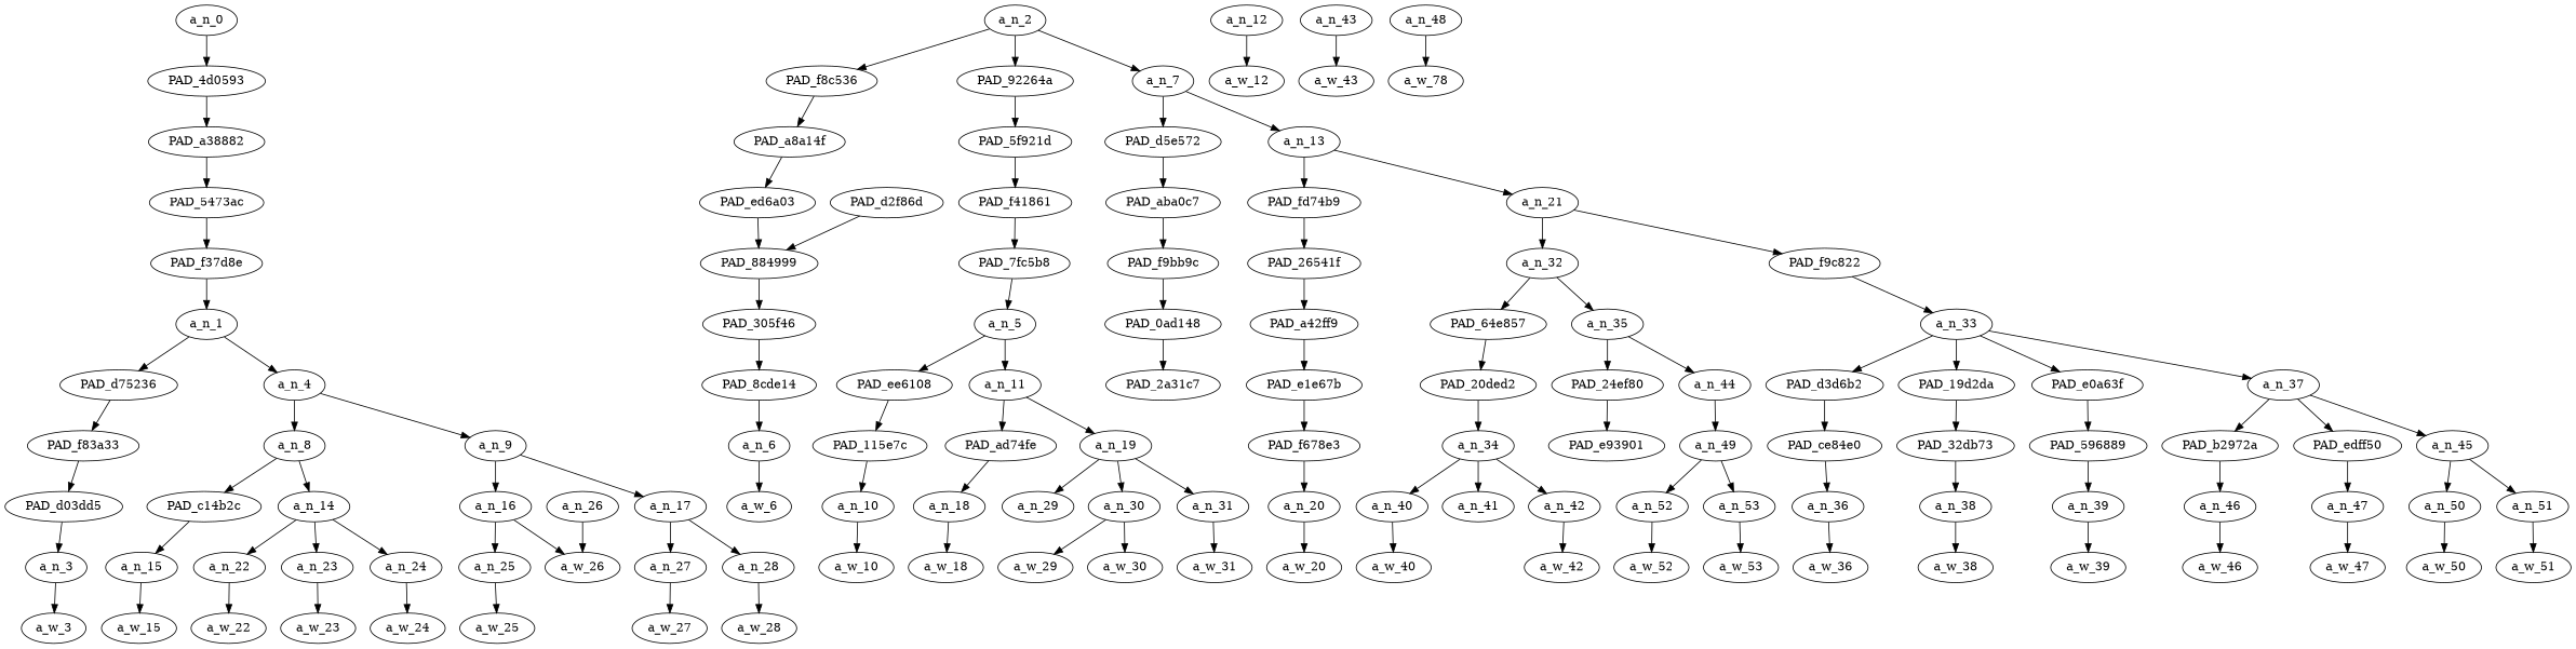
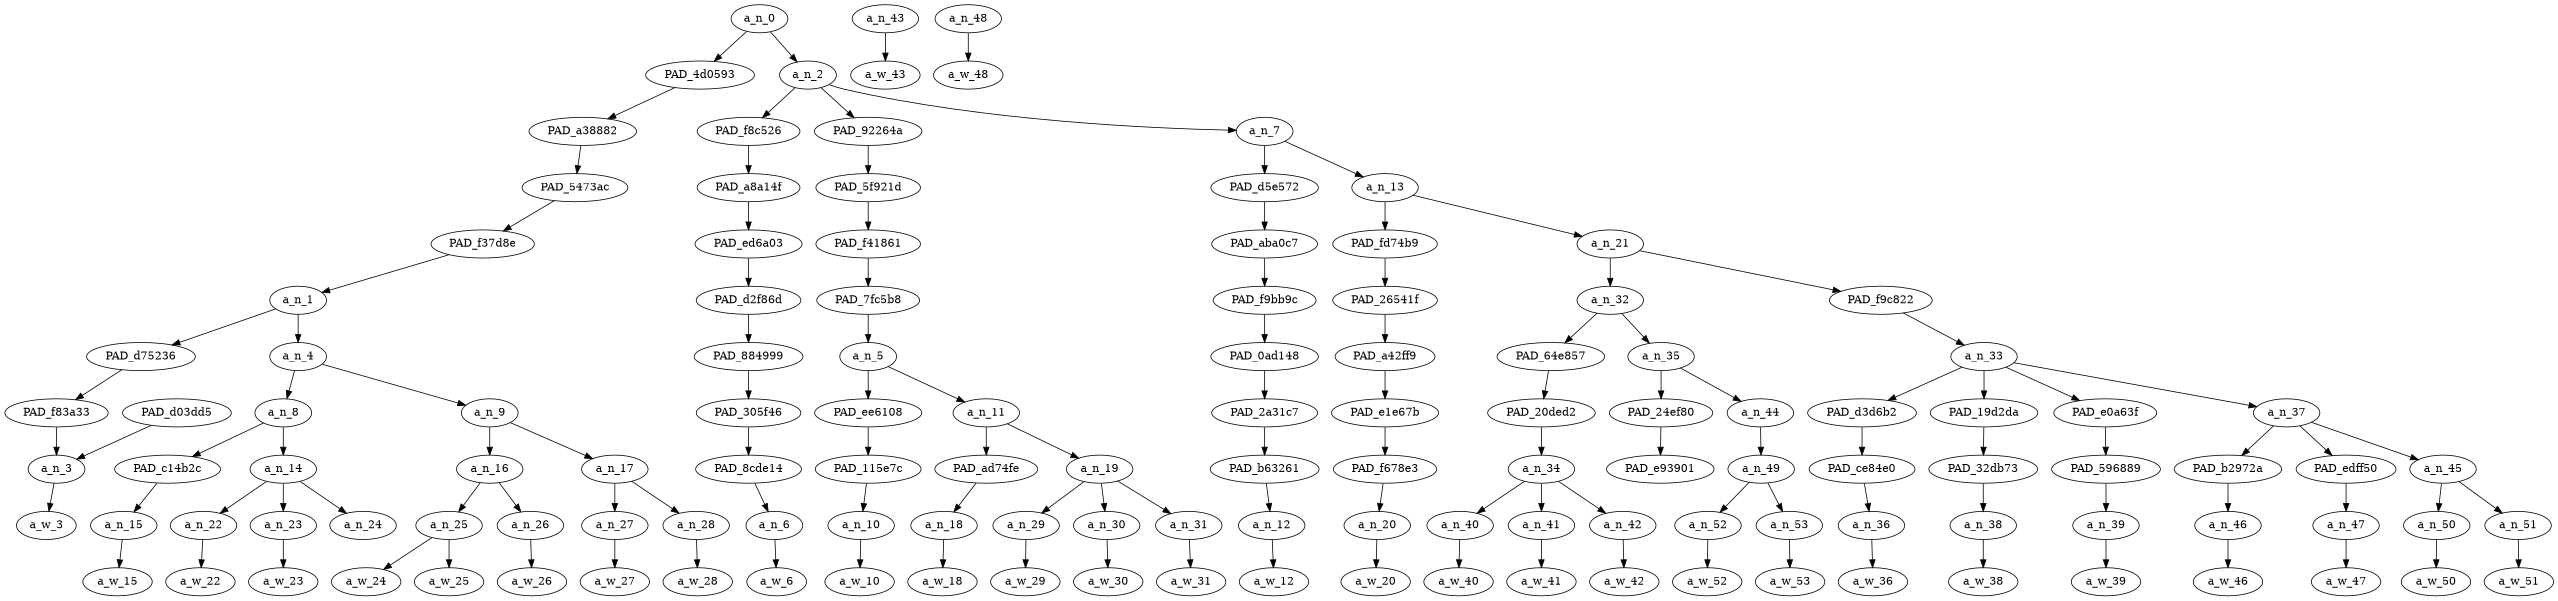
  strict digraph {
    node [div_dir=1 index=0 level=1 text_span="[14]" value=0.01688170]
    a_n_0 [level=10 text_span="[0, 1, 2, 3, 4, 5, 6, 7, 8, 9, 10, 11, 12, 13, 14, 15, 16, 17, 18, 19, 20, 21, 22, 23, 24, 25, 26, 27, 28, 29, 30]" value=0.99999997]
    PAD_4d0593 [level=9 text_span="[0, 1, 2, 3, 4, 5, 6, 7, 8]" value=0.36863481]
    a_n_2 [index=1 level=9 text_span="[9, 10, 11, 12, 13, 14, 15, 16, 17, 18, 19, 20, 21, 22, 23, 24, 25, 26, 27, 28, 29, 30]" value=0.63116356]
    PAD_a38882 [level=8 text_span="[0, 1, 2, 3, 4, 5, 6, 7, 8]" value=0.36863481]
-   PAD_f8c526 [div_dir=-1 index=2 level=8 label=PAD_f8c536]
+   PAD_f8c526 [div_dir=-1 index=2 level=8]
    PAD_92264a [index=1 level=8 text_span="[9, 10, 11, 12, 13]" value=0.11762015]
    a_n_7 [index=3 level=8 text_span="[15, 16, 17, 18, 19, 20, 21, 22, 23, 24, 25, 26, 27, 28, 29, 30]" value=0.49651366]
    PAD_5473ac [level=7 text_span="[0, 1, 2, 3, 4, 5, 6, 7, 8]" value=0.36863481]
    PAD_a8a14f [div_dir=-1 index=2 level=7]
    PAD_5f921d [index=1 level=7 text_span="[9, 10, 11, 12, 13]" value=0.11762015]
    PAD_d5e572 [index=3 level=7 text_span="[15]" value=0.01533517]
    a_n_13 [index=4 level=7 text_span="[16, 17, 18, 19, 20, 21, 22, 23, 24, 25, 26, 27, 28, 29, 30]" value=0.48100172]
    PAD_f37d8e [level=6 text_span="[0, 1, 2, 3, 4, 5, 6, 7, 8]" value=0.36863481]
    a_n_1 [level=5 text_span="[0, 1, 2, 3, 4, 5, 6, 7, 8]" value=0.36863481]
    PAD_d75236 [level=4 text_span="[0]" value=0.03776995]
    a_n_4 [index=1 level=4 text_span="[1, 2, 3, 4, 5, 6, 7, 8]" value=0.33072658]
    PAD_f83a33 [level=3 text_span="[0]" value=0.03776995]
    a_n_8 [index=1 level=3 text_span="[1, 2, 3, 4]" value=0.26956347]
    a_n_9 [index=2 level=3 text_span="[5, 6, 7, 8]" value=0.06108683]
    PAD_d03dd5 [level=2 text_span="[0]" value=0.03776995]
    PAD_c14b2c [index=2 level=2 text_span="[4]" value=0.01884784]
    a_n_14 [div_dir=-1 index=1 level=2 text_span="[1, 2, 3]" value=0.25071432]
    a_n_16 [index=3 level=2 text_span="[5, 6]" value=0.03371836]
    a_n_17 [index=4 level=2 text_span="[7, 8]" value=0.02723645]
    a_n_3 [text_span="[0]" value=0.03776995]
    a_w_3 [div_dir=0 level=0 text_span="[0]" value=attention]
    a_n_15 [index=4 text_span="[4]" value=0.01884784]
    a_n_22 [index=1 text_span="[1]" value=0.02657735]
    a_n_23 [div_dir=-1 index=2 text_span="[2]" value=0.11399864]
    a_n_24 [index=3 text_span="[3]" value=0.11011309]
    a_n_25 [index=5 text_span="[5]" value=0.01322970]
    a_n_26 [index=6 text_span="[6]" value=0.02036318]
    a_n_27 [index=7 text_span="[7]" value=0.01276198]
    a_n_28 [index=8 text_span="[8]" value=0.01441410]
    a_w_15 [div_dir=0 index=4 level=0 text_span="[4]" value=here]
    a_w_22 [div_dir=0 index=1 level=0 text_span="[1]" value=all]
    a_w_23 [div_dir=0 index=2 level=0 text_span="[2]" value=lieberal]
    a_w_24 [div_dir=0 index=3 level=0 text_span="[3]" value=feminazi]
    a_w_25 [div_dir=0 index=5 level=0 text_span="[5]" value=a]
    a_w_26 [div_dir=0 index=6 level=0 text_span="[6]" value=cause]
    a_w_27 [div_dir=0 index=7 level=0 text_span="[7]" value=for]
    a_w_28 [div_dir=0 index=8 level=0 text_span="[8]" value=you]
    PAD_ed6a03 [div_dir=-1 index=2 level=6]
    PAD_f41861 [index=1 level=6 text_span="[9, 10, 11, 12, 13]" value=0.11762015]
    PAD_aba0c7 [index=3 level=6 text_span="[15]" value=0.01533517]
    PAD_fd74b9 [index=4 level=6 text_span="[16]" value=0.01864606]
    a_n_21 [index=5 level=6 text_span="[17, 18, 19, 20, 21, 22, 23, 24, 25, 26, 27, 28, 29, 30]" value=0.46219118]
    PAD_d2f86d [div_dir=-1 index=2 level=5]
    PAD_884999 [div_dir=-1 index=3 level=4]
    PAD_305f46 [div_dir=-1 index=5 level=3]
    PAD_8cde14 [div_dir=-1 index=8 level=2]
    a_n_6 [div_dir=-1 index=14]
    a_w_6 [div_dir=0 index=14 level=0 value=and]
    PAD_7fc5b8 [index=1 level=5 text_span="[9, 10, 11, 12, 13]" value=0.11762015]
    a_n_5 [index=2 level=4 text_span="[9, 10, 11, 12, 13]" value=0.11762015]
    PAD_ee6108 [index=3 level=3 text_span="[9]" value=0.01492400]
    a_n_11 [index=4 level=3 text_span="[10, 11, 12, 13]" value=0.10268436]
    PAD_115e7c [index=5 level=2 text_span="[9]" value=0.01492400]
    PAD_ad74fe [div_dir=-1 index=6 level=2 text_span="[10]" value=0.01314251]
    a_n_19 [index=7 level=2 text_span="[11, 12, 13]" value=0.08953926]
    a_n_10 [index=9 text_span="[9]" value=0.01492400]
    a_n_18 [div_dir=-1 index=10 text_span="[10]" value=0.01314251]
    a_n_29 [index=11 text_span="[11]" value=0.01655509]
    a_n_30 [index=12 text_span="[12]" value=0.03766344]
    a_n_31 [div_dir=-1 index=13 text_span="[13]" value=0.03531291]
    a_w_10 [div_dir=0 index=9 level=0 text_span="[9]" value=put]
    a_w_18 [div_dir=0 index=10 level=0 text_span="[10]" value=on]
    a_w_29 [div_dir=0 index=11 level=0 text_span="[11]" value=your]
    a_w_30 [div_dir=0 index=12 level=0 text_span="[12]" value=pussy]
    a_w_31 [div_dir=0 index=13 level=0 text_span="[13]" value=hats]
    PAD_f9bb9c [index=3 level=5 text_span="[15]" value=0.01533517]
    PAD_26541f [index=4 level=5 text_span="[16]" value=0.01864606]
    a_n_32 [index=5 level=5 text_span="[17, 18, 19, 20, 21, 22, 23]" value=0.21072946]
    PAD_f9c822 [index=6 level=5 text_span="[24, 25, 26, 27, 28, 29, 30]" value=0.25129825]
    PAD_0ad148 [index=4 level=4 text_span="[15]" value=0.01533517]
    PAD_2a31c7 [index=6 level=3 text_span="[15]" value=0.01533517]
+   PAD_b63261 [index=9 level=2 text_span="[15]" value=0.01533517]
    a_n_12 [index=15 text_span="[15]" value=0.01533517]
    a_w_12 [div_dir=0 index=15 level=0 text_span="[15]" value=go]
    PAD_a42ff9 [index=5 level=4 text_span="[16]" value=0.01864606]
    PAD_64e857 [index=6 level=4 text_span="[17, 18, 19]" value=0.10103951]
    a_n_35 [index=7 level=4 text_span="[20, 21, 22, 23]" value=0.10959571]
    a_n_33 [index=8 level=4 text_span="[24, 25, 26, 27, 28, 29, 30]" value=0.25129825]
    PAD_e1e67b [index=7 level=3 text_span="[16]" value=0.01864606]
    PAD_f678e3 [index=10 level=2 text_span="[16]" value=0.01864606]
    a_n_20 [index=16 text_span="[16]" value=0.01864606]
    a_w_20 [div_dir=0 index=16 level=0 text_span="[16]" value=get]
    PAD_20ded2 [index=8 level=3 text_span="[17, 18, 19]" value=0.10103951]
    PAD_24ef80 [div_dir=-1 index=9 level=3 text_span="[20]" value=0.02353452]
    a_n_44 [index=10 level=3 text_span="[21, 22, 23]" value=0.08605314]
    PAD_d3d6b2 [index=11 level=3 text_span="[24]" value=0.02829216]
    PAD_19d2da [div_dir=-1 index=13 level=3 text_span="[29]" value=0.01821983]
    PAD_e0a63f [index=14 level=3 text_span="[30]" value=0.02169312]
    a_n_37 [index=12 level=3 text_span="[25, 26, 27, 28]" value=0.18295767]
    a_n_34 [index=11 level=2 text_span="[17, 18, 19]" value=0.10103951]
    PAD_e93901 [div_dir=-1 index=12 level=2 text_span="[20]" value=0.02353452]
    a_n_49 [index=14 level=2 text_span="[22, 23]" value=0.06917215]
    a_n_40 [index=17 text_span="[17]" value=0.01656501]
    a_n_41 [index=18 text_span="[18]" value=0.04825222]
    a_n_42 [div_dir=-1 index=19 text_span="[19]" value=0.03608729]
    a_w_40 [div_dir=0 index=17 level=0 text_span="[17]" value=the]
+   a_w_41 [div_dir=0 index=18 level=0 text_span="[18]" value=toxic]
    a_w_42 [div_dir=0 index=19 level=0 text_span="[19]" value=male]
    a_n_52 [div_dir=-1 index=22 text_span="[22]" value=0.02465975]
    a_n_53 [index=23 text_span="[23]" value=0.04446034]
    a_n_43 [div_dir=-1 index=20 text_span="[20]" value=0.02353452]
    a_w_43 [div_dir=0 index=20 level=0 text_span="[20]" value=responsible]
    a_n_48 [div_dir=-1 index=21 text_span="[21]" value=0.01685241]
-   a_w_48 [div_dir=0 index=21 level=0 text_span="[21]" value=for1 label=a_w_78]
+   a_w_48 [div_dir=0 index=21 level=0 text_span="[21]" value=for1]
    a_w_52 [div_dir=0 index=22 level=0 text_span="[22]" value=actual]
    a_w_53 [div_dir=0 index=23 level=0 text_span="[23]" value=pussy1]
    PAD_ce84e0 [index=15 level=2 text_span="[24]" value=0.02829216]
    PAD_32db73 [div_dir=-1 index=19 level=2 text_span="[29]" value=0.01821983]
    PAD_596889 [index=20 level=2 text_span="[30]" value=0.02169312]
    PAD_b2972a [index=17 level=2 text_span="[27]" value=0.03816006]
    PAD_edff50 [index=18 level=2 text_span="[28]" value=0.06608060]
    a_n_45 [div_dir=-1 index=16 level=2 text_span="[25, 26]" value=0.07860159]
    a_n_36 [index=24 text_span="[24]" value=0.02829216]
    a_n_38 [div_dir=-1 index=29 text_span="[29]" value=0.01821983]
    a_n_39 [index=30 text_span="[30]" value=0.02169312]
    a_n_46 [index=27 text_span="[27]" value=0.03816006]
    a_n_47 [index=28 text_span="[28]" value=0.06608060]
    a_n_50 [index=25 text_span="[25]" value=0.02881271]
    a_n_51 [div_dir=-1 index=26 text_span="[26]" value=0.04976038]
    a_w_36 [div_dir=0 index=24 level=0 text_span="[24]" value=grabbing]
    a_w_38 [div_dir=0 index=29 level=0 text_span="[29]" value=still]
    a_w_39 [div_dir=0 index=30 level=0 text_span="[30]" value=waiting]
    a_w_46 [div_dir=0 index=27 level=0 text_span="[27]" value=lying]
    a_w_47 [div_dir=0 index=28 level=0 text_span="[28]" value=bitches]
    a_w_50 [div_dir=0 index=25 level=0 text_span="[25]" value=c]
    a_w_51 [div_dir=0 index=26 level=0 text_span="[26]" value=mon]
    a_n_0 -> PAD_4d0593
+   a_n_0 -> a_n_2
    PAD_4d0593 -> PAD_a38882
    a_n_2 -> PAD_f8c526
    a_n_2 -> PAD_92264a
    a_n_2 -> a_n_7
    PAD_a38882 -> PAD_5473ac
    PAD_f8c526 -> PAD_a8a14f
    PAD_92264a -> PAD_5f921d
    a_n_7 -> PAD_d5e572
    a_n_7 -> a_n_13
    PAD_5473ac -> PAD_f37d8e
    PAD_a8a14f -> PAD_ed6a03
    PAD_5f921d -> PAD_f41861
    PAD_d5e572 -> PAD_aba0c7
    a_n_13 -> PAD_fd74b9
    a_n_13 -> a_n_21
    PAD_f37d8e -> a_n_1
    a_n_1 -> PAD_d75236
    a_n_1 -> a_n_4
    PAD_d75236 -> PAD_f83a33
    a_n_4 -> a_n_8
    a_n_4 -> a_n_9
-   PAD_f83a33 -> PAD_d03dd5
+   PAD_f83a33 -> a_n_3
    a_n_8 -> PAD_c14b2c
    a_n_8 -> a_n_14
    a_n_9 -> a_n_16
    a_n_9 -> a_n_17
    PAD_d03dd5 -> a_n_3
    PAD_c14b2c -> a_n_15
    a_n_14 -> a_n_22
    a_n_14 -> a_n_23
    a_n_14 -> a_n_24
    a_n_16 -> a_n_25
-   a_n_16 -> a_w_26
+   a_n_16 -> a_n_26
    a_n_17 -> a_n_27
    a_n_17 -> a_n_28
    a_n_3 -> a_w_3
    a_n_15 -> a_w_15
    a_n_22 -> a_w_22
    a_n_23 -> a_w_23
-   a_n_24 -> a_w_24
+   a_n_25 -> a_w_24
    a_n_25 -> a_w_25
    a_n_26 -> a_w_26
    a_n_27 -> a_w_27
    a_n_28 -> a_w_28
-   PAD_ed6a03 -> PAD_884999
+   PAD_ed6a03 -> PAD_d2f86d
    PAD_f41861 -> PAD_7fc5b8
    PAD_aba0c7 -> PAD_f9bb9c
    PAD_fd74b9 -> PAD_26541f
    a_n_21 -> a_n_32
    a_n_21 -> PAD_f9c822
    PAD_d2f86d -> PAD_884999
    PAD_884999 -> PAD_305f46
    PAD_305f46 -> PAD_8cde14
    PAD_8cde14 -> a_n_6
    a_n_6 -> a_w_6
    PAD_7fc5b8 -> a_n_5
    a_n_5 -> PAD_ee6108
    a_n_5 -> a_n_11
    PAD_ee6108 -> PAD_115e7c
    a_n_11 -> PAD_ad74fe
    a_n_11 -> a_n_19
    PAD_115e7c -> a_n_10
    PAD_ad74fe -> a_n_18
    a_n_19 -> a_n_29
    a_n_19 -> a_n_30
    a_n_19 -> a_n_31
    a_n_10 -> a_w_10
    a_n_18 -> a_w_18
-   a_n_30 -> a_w_29
+   a_n_29 -> a_w_29
    a_n_30 -> a_w_30
    a_n_31 -> a_w_31
    PAD_f9bb9c -> PAD_0ad148
    PAD_26541f -> PAD_a42ff9
    a_n_32 -> PAD_64e857
    a_n_32 -> a_n_35
    PAD_f9c822 -> a_n_33
    PAD_0ad148 -> PAD_2a31c7
+   PAD_2a31c7 -> PAD_b63261
+   PAD_b63261 -> a_n_12
    a_n_12 -> a_w_12
    PAD_a42ff9 -> PAD_e1e67b
    PAD_64e857 -> PAD_20ded2
    a_n_35 -> PAD_24ef80
    a_n_35 -> a_n_44
    a_n_33 -> PAD_d3d6b2
    a_n_33 -> PAD_19d2da
    a_n_33 -> PAD_e0a63f
    a_n_33 -> a_n_37
    PAD_e1e67b -> PAD_f678e3
    PAD_f678e3 -> a_n_20
    a_n_20 -> a_w_20
    PAD_20ded2 -> a_n_34
    PAD_24ef80 -> PAD_e93901
    a_n_44 -> a_n_49
    PAD_d3d6b2 -> PAD_ce84e0
    PAD_19d2da -> PAD_32db73
    PAD_e0a63f -> PAD_596889
    a_n_37 -> PAD_b2972a
    a_n_37 -> PAD_edff50
    a_n_37 -> a_n_45
    a_n_34 -> a_n_40
    a_n_34 -> a_n_41
    a_n_34 -> a_n_42
    a_n_49 -> a_n_52
    a_n_49 -> a_n_53
    a_n_40 -> a_w_40
+   a_n_41 -> a_w_41
    a_n_42 -> a_w_42
    a_n_52 -> a_w_52
    a_n_53 -> a_w_53
    a_n_43 -> a_w_43
    a_n_48 -> a_w_48
    PAD_ce84e0 -> a_n_36
    PAD_32db73 -> a_n_38
    PAD_596889 -> a_n_39
    PAD_b2972a -> a_n_46
    PAD_edff50 -> a_n_47
    a_n_45 -> a_n_50
    a_n_45 -> a_n_51
    a_n_36 -> a_w_36
    a_n_38 -> a_w_38
    a_n_39 -> a_w_39
    a_n_46 -> a_w_46
    a_n_47 -> a_w_47
    a_n_50 -> a_w_50
    a_n_51 -> a_w_51
  }
